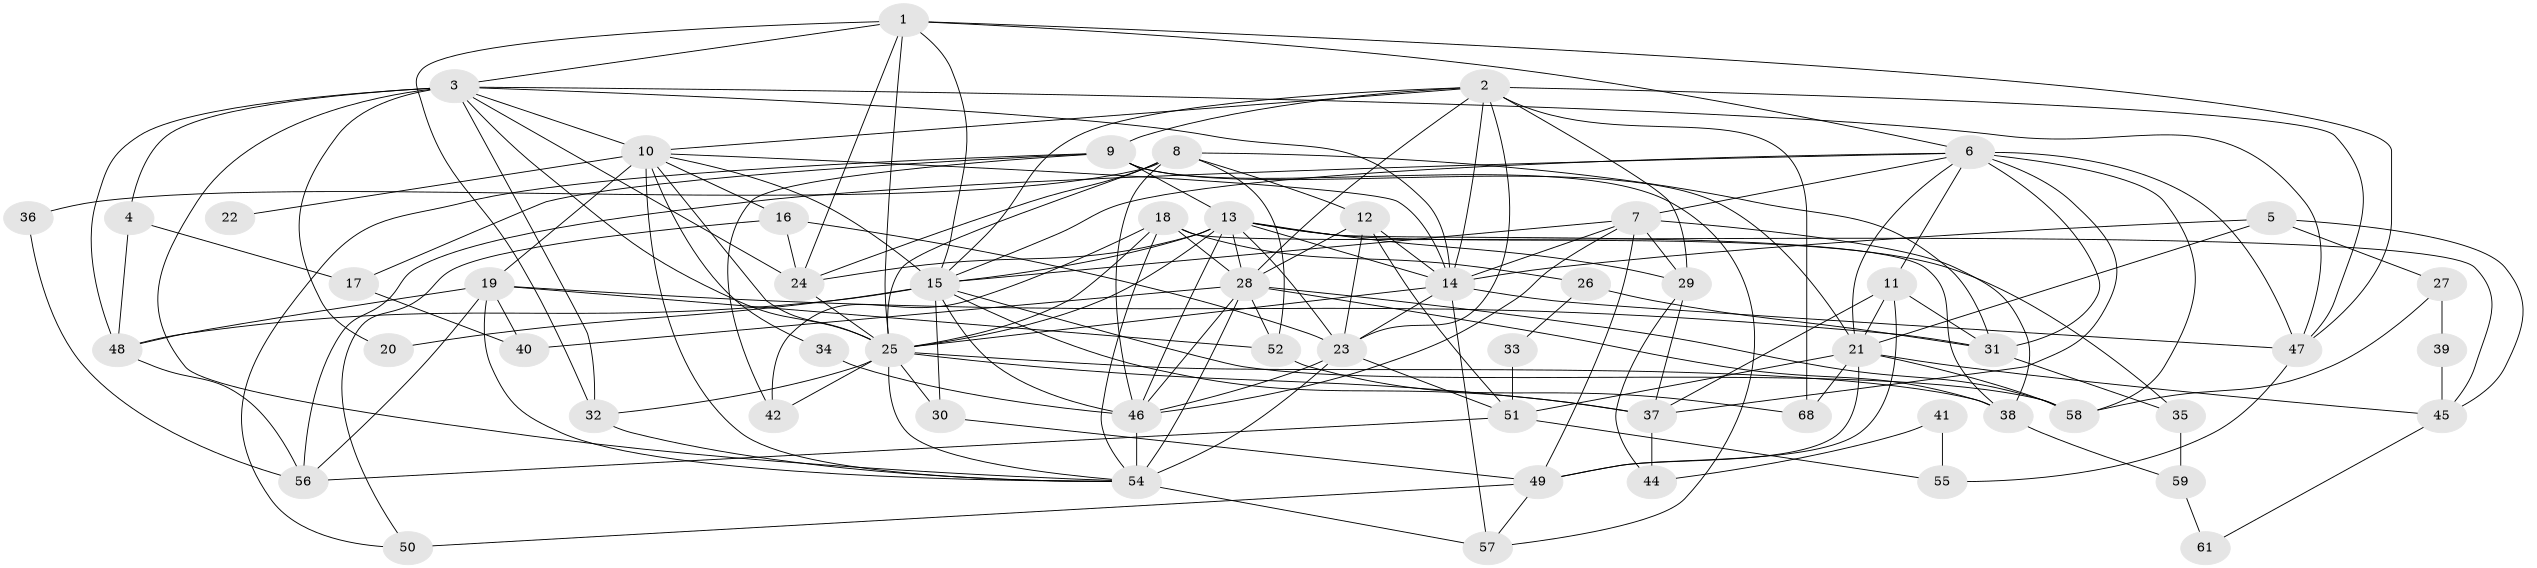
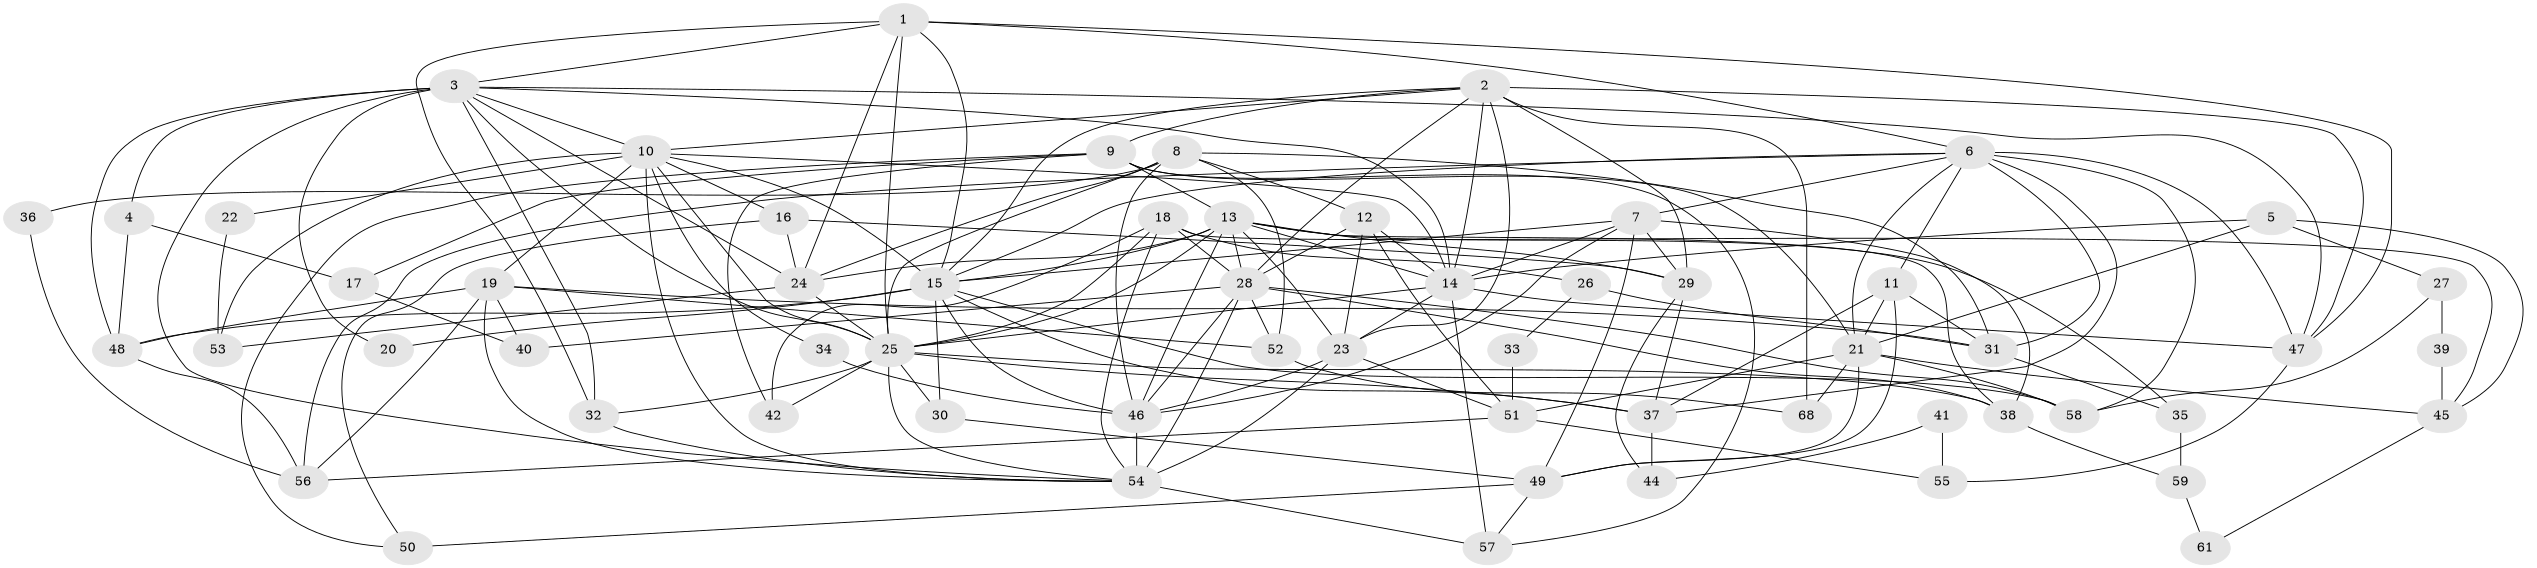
  graph {
    node [color=gray90 style=filled]
    edge [weight=1.0]
    1
    3
    6
    15
    24
    25
    32
    47
    10
    14
    4
    20
    48
    54
    21
    7
    11
    31
    37
    56
    58
    46
    30
+   53
    38
    42
    55
    2
    9
    23
    28
    29
    n33 [label=68]
    17
    13
    50
    57
    16
    19
    22
    34
    51
    52
    40
    44
    5
    27
    45
    49
    39
    61
    35
    59
    8
    12
    36
    18
    26
    33
    41
    1 -- 3 [weight=2.0]
    1 -- 6
    1 -- 15
    1 -- 24
    1 -- 25
    1 -- 32
    1 -- 47
    3 -- 24
    3 -- 25 [weight=2.0]
    3 -- 32
    3 -- 47
    3 -- 10 [weight=2.0]
    3 -- 14
    3 -- 4
    3 -- 20
    3 -- 48
    3 -- 54
    6 -- 15
    6 -- 47
    6 -- 21
    6 -- 7
    6 -- 11
    6 -- 31
    6 -- 37
    6 -- 56
    6 -- 58
    15 -- 20
    15 -- 48
    15 -- 37
    15 -- 58
    15 -- 46
    15 -- 30
    24 -- 25
+   24 -- 53
    25 -- 32
    25 -- 54
    25 -- 37
    25 -- 30
    25 -- 38
    25 -- 42
    32 -- 54
    47 -- 55
    10 -- 15
    10 -- 25
    10 -- 14
    10 -- 54
+   10 -- 53
    10 -- 16
    10 -- 19
    10 -- 22
    10 -- 34
    14 -- 25
    14 -- 47
    14 -- 23
    14 -- 57
    4 -- 48
    4 -- 17
    48 -- 56
    54 -- 57
    21 -- 58
    21 -- n33 [weight=2.0]
    21 -- 51
    21 -- 45
    21 -- 49
    7 -- 15
    7 -- 14
    7 -- 46
    7 -- 38
    7 -- 29
    7 -- 49
    11 -- 21
    11 -- 31
    11 -- 37
    11 -- 49
    31 -- 35
    37 -- 44
    46 -- 54
    30 -- 49
    38 -- 59
    2 -- 15
    2 -- 47
    2 -- 10
    2 -- 14
    2 -- 9
    2 -- 23
    2 -- 28
    2 -- 29
    2 -- n33
    9 -- 21
    9 -- 42
    9 -- 17
    9 -- 13
    9 -- 50
    9 -- 57
    23 -- 54 [weight=4.0]
    23 -- 46
    23 -- 51
    28 -- 54
    28 -- 58
    28 -- 46
    28 -- 38
    28 -- 52
    28 -- 40
    29 -- 37
    29 -- 44
    17 -- 40
    13 -- 15
    13 -- 24
    13 -- 25
    13 -- 14 [weight=2.0]
    13 -- 46
    13 -- 38 [weight=2.0]
    13 -- 23
    13 -- 28
    13 -- 29
    13 -- 35
    16 -- 24
-   16 -- 23
+   16 -- 29
    16 -- 50
    19 -- 48
    19 -- 54
    19 -- 31
    19 -- 56
    19 -- 52
    19 -- 40 [weight=2.0]
+   22 -- 53
    34 -- 46 [weight=2.0]
    51 -- 56
    51 -- 55
    52 -- n33
    5 -- 14
    5 -- 21
    5 -- 27
    5 -- 45
    27 -- 58
    27 -- 39
    45 -- 61
    49 -- 50
    49 -- 57
    39 -- 45
    35 -- 59
    59 -- 61
    8 -- 24
    8 -- 25
    8 -- 31
    8 -- 46
    8 -- 52
    8 -- 12
    8 -- 36
    12 -- 14
    12 -- 23
    12 -- 28
    12 -- 51
    36 -- 56
    18 -- 25
    18 -- 54
    18 -- 42
    18 -- 28
    18 -- 45
    18 -- 26
    26 -- 31
    26 -- 33
    33 -- 51
    41 -- 55
    41 -- 44
  }
